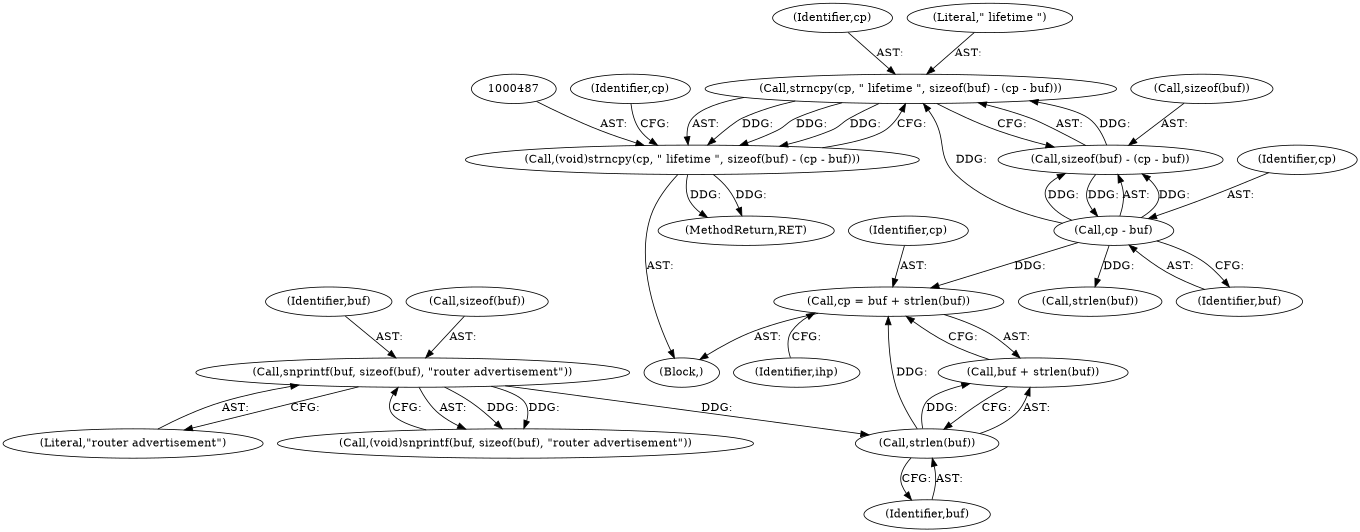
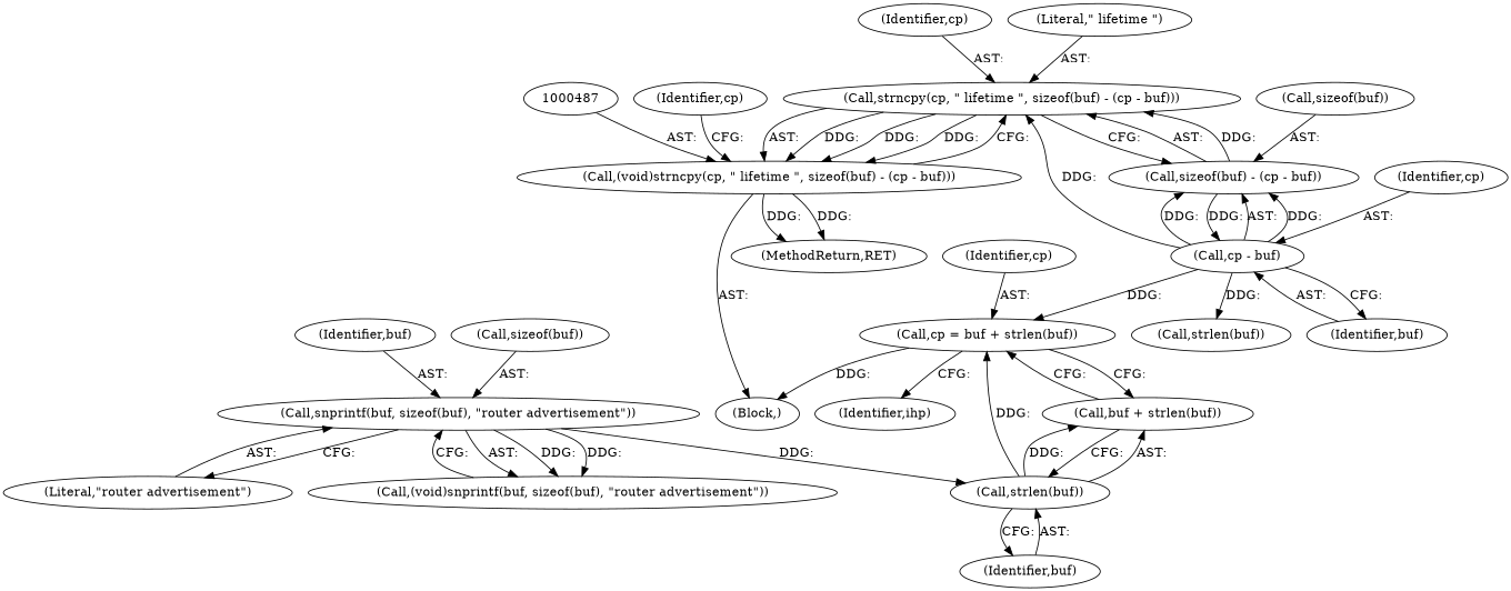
  digraph {
    n1 [label="(Call,strncpy(cp, \" lifetime \", sizeof(buf) - (cp - buf)))"]
    n2 [label="(Call,sizeof(buf) - (cp - buf))"]
    n3 [label="(Call,(void)strncpy(cp, \" lifetime \", sizeof(buf) - (cp - buf)))"]
    n4 [label="(Call,cp - buf)"]
    n5 [label="(Block,)"]
    n6 [label="(MethodReturn,RET)"]
    n7 [label="(Identifier,buf)"]
    n8 [label="(Call,strlen(buf))"]
    n9 [label="(Call,cp = buf + strlen(buf))"]
    n10 [label="(Call,buf + strlen(buf))"]
    n11 [label="(Call,strlen(buf))"]
    n12 [label="(Identifier,buf)"]
    n13 [label="(Call,snprintf(buf, sizeof(buf), \"router advertisement\"))"]
    n14 [label="(Call,(void)snprintf(buf, sizeof(buf), \"router advertisement\"))"]
    n15 [label="(Literal,\"router advertisement\")"]
    n16 [label="(Call,sizeof(buf))"]
    n17 [label="(Identifier,cp)"]
    n18 [label="(Identifier,ihp)"]
    n19 [label="(Identifier,cp)"]
    n20 [label="(Identifier,cp)"]
    n21 [label="(Identifier,buf)"]
    n22 [label="(Literal,\" lifetime \")"]
    n23 [label="(Identifier,cp)"]
    n24 [label="(Call,sizeof(buf))"]
    1000487
    n1 -> n2 [label="CFG: "]
    n1 -> n3 [label="AST: "]
    n1 -> n3 [label="DDG: "]
    n1 -> n3 [label="DDG: "]
    n1 -> n3 [label="DDG: "]
    n2 -> n1 [label="AST: "]
    n2 -> n1 [label="DDG: "]
    n2 -> n4 [label="DDG: "]
    n3 -> n1 [label="CFG: "]
    n3 -> n5 [label="AST: "]
    n3 -> n6 [label="DDG: "]
    n3 -> n6 [label="DDG: "]
    n4 -> n1 [label="DDG: "]
    n4 -> n2 [label="AST: "]
    n4 -> n2 [label="DDG: "]
    n4 -> n2 [label="DDG: "]
    n4 -> n7 [label="CFG: "]
    n4 -> n8 [label="DDG: "]
    n4 -> n9 [label="DDG: "]
    n7 -> n4 [label="AST: "]
-   n9 -> n5 [label="AST: "]
-   n9 -> n10 [label="AST: "]
+   n9 -> n5 [label="DDG: "]
+   n9 -> n10 [label="CFG: "]
    n10 -> n9 [label="CFG: "]
    n10 -> n11 [label="CFG: "]
    n11 -> n9 [label="DDG: "]
    n11 -> n10 [label="AST: "]
    n11 -> n10 [label="DDG: "]
    n11 -> n12 [label="CFG: "]
    n12 -> n11 [label="AST: "]
    n13 -> n11 [label="DDG: "]
    n13 -> n14 [label="AST: "]
    n13 -> n14 [label="DDG: "]
    n13 -> n14 [label="DDG: "]
    n13 -> n15 [label="CFG: "]
    n14 -> n13 [label="CFG: "]
    n15 -> n13 [label="AST: "]
    n16 -> n2 [label="AST: "]
    n17 -> n1 [label="AST: "]
-   n18 -> n9 [label="CFG: "]
+   n9 -> n18 [label="CFG: "]
    n19 -> n4 [label="AST: "]
    n20 -> n3 [label="CFG: "]
    n21 -> n13 [label="AST: "]
    n22 -> n1 [label="AST: "]
    n23 -> n9 [label="AST: "]
    n24 -> n13 [label="AST: "]
    1000487 -> n3 [label="AST: "]
  }
